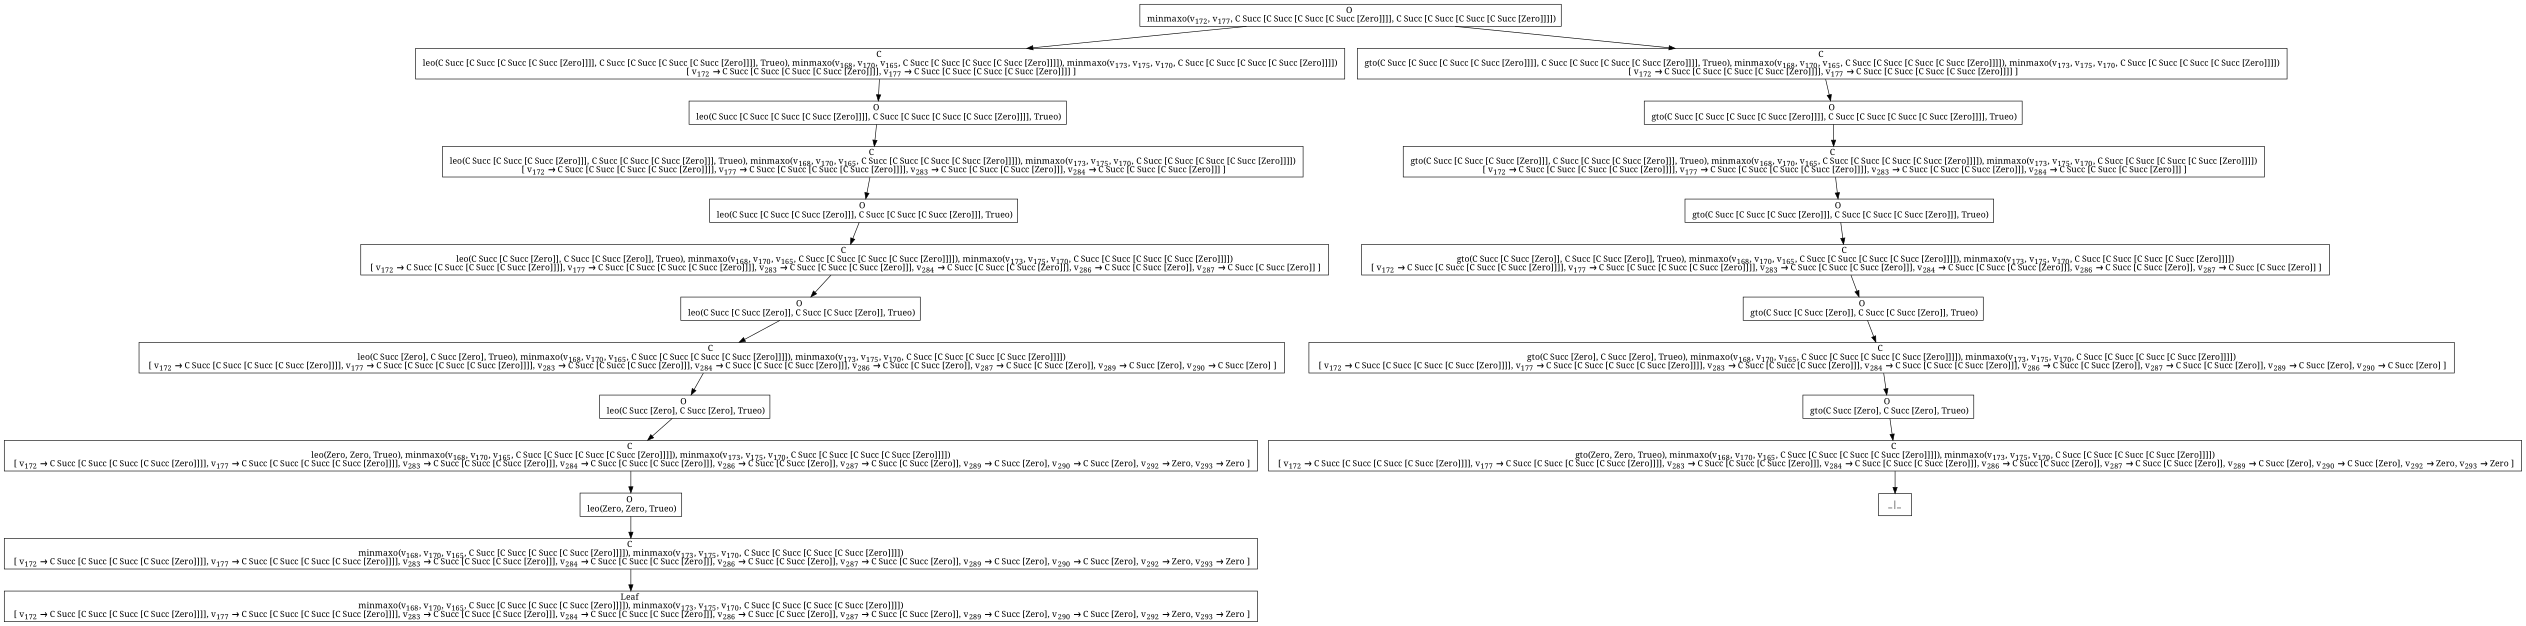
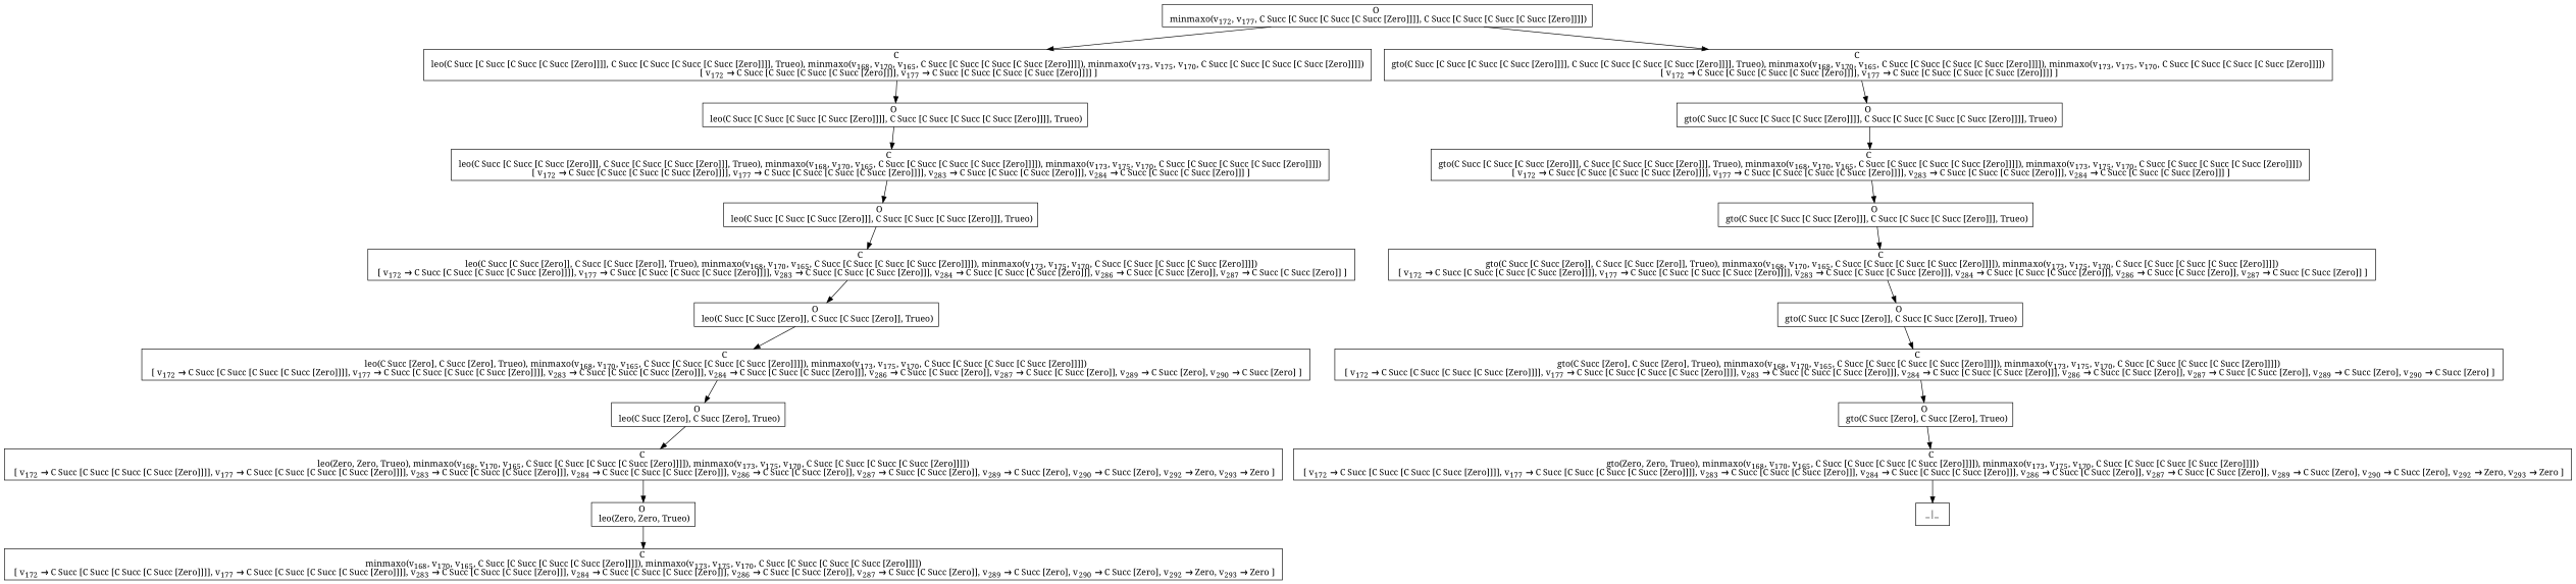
  digraph {
    rankdir=TB
    fontname="Noto Serif"
    node [fillcolor=white shape=box style=filled fontname="Noto Serif"]
    edge [fontname="Noto Serif"]
    n1 [label=<O <BR/> minmaxo(v<SUB>172</SUB>, v<SUB>177</SUB>, C Succ [C Succ [C Succ [C Succ [Zero]]]], C Succ [C Succ [C Succ [C Succ [Zero]]]])>]
    n2 [label=<C <BR/> leo(C Succ [C Succ [C Succ [C Succ [Zero]]]], C Succ [C Succ [C Succ [C Succ [Zero]]]], Trueo), minmaxo(v<SUB>168</SUB>, v<SUB>170</SUB>, v<SUB>165</SUB>, C Succ [C Succ [C Succ [C Succ [Zero]]]]), minmaxo(v<SUB>173</SUB>, v<SUB>175</SUB>, v<SUB>170</SUB>, C Succ [C Succ [C Succ [C Succ [Zero]]]]) <BR/>  [ v<SUB>172</SUB> &rarr; C Succ [C Succ [C Succ [C Succ [Zero]]]], v<SUB>177</SUB> &rarr; C Succ [C Succ [C Succ [C Succ [Zero]]]] ] >]
    n3 [label=<C <BR/> gto(C Succ [C Succ [C Succ [C Succ [Zero]]]], C Succ [C Succ [C Succ [C Succ [Zero]]]], Trueo), minmaxo(v<SUB>168</SUB>, v<SUB>170</SUB>, v<SUB>165</SUB>, C Succ [C Succ [C Succ [C Succ [Zero]]]]), minmaxo(v<SUB>173</SUB>, v<SUB>175</SUB>, v<SUB>170</SUB>, C Succ [C Succ [C Succ [C Succ [Zero]]]]) <BR/>  [ v<SUB>172</SUB> &rarr; C Succ [C Succ [C Succ [C Succ [Zero]]]], v<SUB>177</SUB> &rarr; C Succ [C Succ [C Succ [C Succ [Zero]]]] ] >]
    n4 [label=<O <BR/> leo(C Succ [C Succ [C Succ [C Succ [Zero]]]], C Succ [C Succ [C Succ [C Succ [Zero]]]], Trueo)>]
    n5 [label=<O <BR/> gto(C Succ [C Succ [C Succ [C Succ [Zero]]]], C Succ [C Succ [C Succ [C Succ [Zero]]]], Trueo)>]
    n6 [label=<C <BR/> leo(C Succ [C Succ [C Succ [Zero]]], C Succ [C Succ [C Succ [Zero]]], Trueo), minmaxo(v<SUB>168</SUB>, v<SUB>170</SUB>, v<SUB>165</SUB>, C Succ [C Succ [C Succ [C Succ [Zero]]]]), minmaxo(v<SUB>173</SUB>, v<SUB>175</SUB>, v<SUB>170</SUB>, C Succ [C Succ [C Succ [C Succ [Zero]]]]) <BR/>  [ v<SUB>172</SUB> &rarr; C Succ [C Succ [C Succ [C Succ [Zero]]]], v<SUB>177</SUB> &rarr; C Succ [C Succ [C Succ [C Succ [Zero]]]], v<SUB>283</SUB> &rarr; C Succ [C Succ [C Succ [Zero]]], v<SUB>284</SUB> &rarr; C Succ [C Succ [C Succ [Zero]]] ] >]
    n7 [label=<O <BR/> leo(C Succ [C Succ [C Succ [Zero]]], C Succ [C Succ [C Succ [Zero]]], Trueo)>]
    n8 [label=<C <BR/> leo(C Succ [C Succ [Zero]], C Succ [C Succ [Zero]], Trueo), minmaxo(v<SUB>168</SUB>, v<SUB>170</SUB>, v<SUB>165</SUB>, C Succ [C Succ [C Succ [C Succ [Zero]]]]), minmaxo(v<SUB>173</SUB>, v<SUB>175</SUB>, v<SUB>170</SUB>, C Succ [C Succ [C Succ [C Succ [Zero]]]]) <BR/>  [ v<SUB>172</SUB> &rarr; C Succ [C Succ [C Succ [C Succ [Zero]]]], v<SUB>177</SUB> &rarr; C Succ [C Succ [C Succ [C Succ [Zero]]]], v<SUB>283</SUB> &rarr; C Succ [C Succ [C Succ [Zero]]], v<SUB>284</SUB> &rarr; C Succ [C Succ [C Succ [Zero]]], v<SUB>286</SUB> &rarr; C Succ [C Succ [Zero]], v<SUB>287</SUB> &rarr; C Succ [C Succ [Zero]] ] >]
    n9 [label=<O <BR/> leo(C Succ [C Succ [Zero]], C Succ [C Succ [Zero]], Trueo)>]
    n10 [label=<C <BR/> leo(C Succ [Zero], C Succ [Zero], Trueo), minmaxo(v<SUB>168</SUB>, v<SUB>170</SUB>, v<SUB>165</SUB>, C Succ [C Succ [C Succ [C Succ [Zero]]]]), minmaxo(v<SUB>173</SUB>, v<SUB>175</SUB>, v<SUB>170</SUB>, C Succ [C Succ [C Succ [C Succ [Zero]]]]) <BR/>  [ v<SUB>172</SUB> &rarr; C Succ [C Succ [C Succ [C Succ [Zero]]]], v<SUB>177</SUB> &rarr; C Succ [C Succ [C Succ [C Succ [Zero]]]], v<SUB>283</SUB> &rarr; C Succ [C Succ [C Succ [Zero]]], v<SUB>284</SUB> &rarr; C Succ [C Succ [C Succ [Zero]]], v<SUB>286</SUB> &rarr; C Succ [C Succ [Zero]], v<SUB>287</SUB> &rarr; C Succ [C Succ [Zero]], v<SUB>289</SUB> &rarr; C Succ [Zero], v<SUB>290</SUB> &rarr; C Succ [Zero] ] >]
    n11 [label=<O <BR/> leo(C Succ [Zero], C Succ [Zero], Trueo)>]
    n12 [label=<C <BR/> leo(Zero, Zero, Trueo), minmaxo(v<SUB>168</SUB>, v<SUB>170</SUB>, v<SUB>165</SUB>, C Succ [C Succ [C Succ [C Succ [Zero]]]]), minmaxo(v<SUB>173</SUB>, v<SUB>175</SUB>, v<SUB>170</SUB>, C Succ [C Succ [C Succ [C Succ [Zero]]]]) <BR/>  [ v<SUB>172</SUB> &rarr; C Succ [C Succ [C Succ [C Succ [Zero]]]], v<SUB>177</SUB> &rarr; C Succ [C Succ [C Succ [C Succ [Zero]]]], v<SUB>283</SUB> &rarr; C Succ [C Succ [C Succ [Zero]]], v<SUB>284</SUB> &rarr; C Succ [C Succ [C Succ [Zero]]], v<SUB>286</SUB> &rarr; C Succ [C Succ [Zero]], v<SUB>287</SUB> &rarr; C Succ [C Succ [Zero]], v<SUB>289</SUB> &rarr; C Succ [Zero], v<SUB>290</SUB> &rarr; C Succ [Zero], v<SUB>292</SUB> &rarr; Zero, v<SUB>293</SUB> &rarr; Zero ] >]
    n13 [label=<O <BR/> leo(Zero, Zero, Trueo)>]
    n14 [label=<C <BR/> minmaxo(v<SUB>168</SUB>, v<SUB>170</SUB>, v<SUB>165</SUB>, C Succ [C Succ [C Succ [C Succ [Zero]]]]), minmaxo(v<SUB>173</SUB>, v<SUB>175</SUB>, v<SUB>170</SUB>, C Succ [C Succ [C Succ [C Succ [Zero]]]]) <BR/>  [ v<SUB>172</SUB> &rarr; C Succ [C Succ [C Succ [C Succ [Zero]]]], v<SUB>177</SUB> &rarr; C Succ [C Succ [C Succ [C Succ [Zero]]]], v<SUB>283</SUB> &rarr; C Succ [C Succ [C Succ [Zero]]], v<SUB>284</SUB> &rarr; C Succ [C Succ [C Succ [Zero]]], v<SUB>286</SUB> &rarr; C Succ [C Succ [Zero]], v<SUB>287</SUB> &rarr; C Succ [C Succ [Zero]], v<SUB>289</SUB> &rarr; C Succ [Zero], v<SUB>290</SUB> &rarr; C Succ [Zero], v<SUB>292</SUB> &rarr; Zero, v<SUB>293</SUB> &rarr; Zero ] >]
-   n15 [label=<Leaf <BR/> minmaxo(v<SUB>168</SUB>, v<SUB>170</SUB>, v<SUB>165</SUB>, C Succ [C Succ [C Succ [C Succ [Zero]]]]), minmaxo(v<SUB>173</SUB>, v<SUB>175</SUB>, v<SUB>170</SUB>, C Succ [C Succ [C Succ [C Succ [Zero]]]]) <BR/>  [ v<SUB>172</SUB> &rarr; C Succ [C Succ [C Succ [C Succ [Zero]]]], v<SUB>177</SUB> &rarr; C Succ [C Succ [C Succ [C Succ [Zero]]]], v<SUB>283</SUB> &rarr; C Succ [C Succ [C Succ [Zero]]], v<SUB>284</SUB> &rarr; C Succ [C Succ [C Succ [Zero]]], v<SUB>286</SUB> &rarr; C Succ [C Succ [Zero]], v<SUB>287</SUB> &rarr; C Succ [C Succ [Zero]], v<SUB>289</SUB> &rarr; C Succ [Zero], v<SUB>290</SUB> &rarr; C Succ [Zero], v<SUB>292</SUB> &rarr; Zero, v<SUB>293</SUB> &rarr; Zero ] >]
    n16 [label=<C <BR/> gto(C Succ [C Succ [C Succ [Zero]]], C Succ [C Succ [C Succ [Zero]]], Trueo), minmaxo(v<SUB>168</SUB>, v<SUB>170</SUB>, v<SUB>165</SUB>, C Succ [C Succ [C Succ [C Succ [Zero]]]]), minmaxo(v<SUB>173</SUB>, v<SUB>175</SUB>, v<SUB>170</SUB>, C Succ [C Succ [C Succ [C Succ [Zero]]]]) <BR/>  [ v<SUB>172</SUB> &rarr; C Succ [C Succ [C Succ [C Succ [Zero]]]], v<SUB>177</SUB> &rarr; C Succ [C Succ [C Succ [C Succ [Zero]]]], v<SUB>283</SUB> &rarr; C Succ [C Succ [C Succ [Zero]]], v<SUB>284</SUB> &rarr; C Succ [C Succ [C Succ [Zero]]] ] >]
    n17 [label=<O <BR/> gto(C Succ [C Succ [C Succ [Zero]]], C Succ [C Succ [C Succ [Zero]]], Trueo)>]
    n18 [label=<C <BR/> gto(C Succ [C Succ [Zero]], C Succ [C Succ [Zero]], Trueo), minmaxo(v<SUB>168</SUB>, v<SUB>170</SUB>, v<SUB>165</SUB>, C Succ [C Succ [C Succ [C Succ [Zero]]]]), minmaxo(v<SUB>173</SUB>, v<SUB>175</SUB>, v<SUB>170</SUB>, C Succ [C Succ [C Succ [C Succ [Zero]]]]) <BR/>  [ v<SUB>172</SUB> &rarr; C Succ [C Succ [C Succ [C Succ [Zero]]]], v<SUB>177</SUB> &rarr; C Succ [C Succ [C Succ [C Succ [Zero]]]], v<SUB>283</SUB> &rarr; C Succ [C Succ [C Succ [Zero]]], v<SUB>284</SUB> &rarr; C Succ [C Succ [C Succ [Zero]]], v<SUB>286</SUB> &rarr; C Succ [C Succ [Zero]], v<SUB>287</SUB> &rarr; C Succ [C Succ [Zero]] ] >]
    n19 [label=<O <BR/> gto(C Succ [C Succ [Zero]], C Succ [C Succ [Zero]], Trueo)>]
    n20 [label=<C <BR/> gto(C Succ [Zero], C Succ [Zero], Trueo), minmaxo(v<SUB>168</SUB>, v<SUB>170</SUB>, v<SUB>165</SUB>, C Succ [C Succ [C Succ [C Succ [Zero]]]]), minmaxo(v<SUB>173</SUB>, v<SUB>175</SUB>, v<SUB>170</SUB>, C Succ [C Succ [C Succ [C Succ [Zero]]]]) <BR/>  [ v<SUB>172</SUB> &rarr; C Succ [C Succ [C Succ [C Succ [Zero]]]], v<SUB>177</SUB> &rarr; C Succ [C Succ [C Succ [C Succ [Zero]]]], v<SUB>283</SUB> &rarr; C Succ [C Succ [C Succ [Zero]]], v<SUB>284</SUB> &rarr; C Succ [C Succ [C Succ [Zero]]], v<SUB>286</SUB> &rarr; C Succ [C Succ [Zero]], v<SUB>287</SUB> &rarr; C Succ [C Succ [Zero]], v<SUB>289</SUB> &rarr; C Succ [Zero], v<SUB>290</SUB> &rarr; C Succ [Zero] ] >]
    n21 [label=<O <BR/> gto(C Succ [Zero], C Succ [Zero], Trueo)>]
    n22 [label=<C <BR/> gto(Zero, Zero, Trueo), minmaxo(v<SUB>168</SUB>, v<SUB>170</SUB>, v<SUB>165</SUB>, C Succ [C Succ [C Succ [C Succ [Zero]]]]), minmaxo(v<SUB>173</SUB>, v<SUB>175</SUB>, v<SUB>170</SUB>, C Succ [C Succ [C Succ [C Succ [Zero]]]]) <BR/>  [ v<SUB>172</SUB> &rarr; C Succ [C Succ [C Succ [C Succ [Zero]]]], v<SUB>177</SUB> &rarr; C Succ [C Succ [C Succ [C Succ [Zero]]]], v<SUB>283</SUB> &rarr; C Succ [C Succ [C Succ [Zero]]], v<SUB>284</SUB> &rarr; C Succ [C Succ [C Succ [Zero]]], v<SUB>286</SUB> &rarr; C Succ [C Succ [Zero]], v<SUB>287</SUB> &rarr; C Succ [C Succ [Zero]], v<SUB>289</SUB> &rarr; C Succ [Zero], v<SUB>290</SUB> &rarr; C Succ [Zero], v<SUB>292</SUB> &rarr; Zero, v<SUB>293</SUB> &rarr; Zero ] >]
    n23 [label=<_|_>]
    n1 -> n2
    n1 -> n3
    n2 -> n4
    n3 -> n5
    n4 -> n6
    n5 -> n16
    n6 -> n7
    n7 -> n8
    n8 -> n9
    n9 -> n10
    n10 -> n11
    n11 -> n12
    n12 -> n13
    n13 -> n14
-   n14 -> n15
    n16 -> n17
    n17 -> n18
    n18 -> n19
    n19 -> n20
    n20 -> n21
    n21 -> n22
    n22 -> n23
  }
